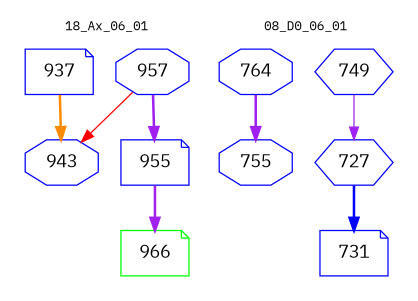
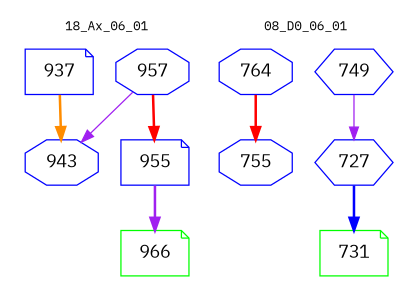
  digraph {
    fontname="IBM Plex Mono"
    node [color=blue fontname="IBM Plex Mono" shape=octagon]
    edge [color=purple fontname="IBM Plex Mono" style=bold]
    n1 [label=957]
    n2 [label=943]
    n3 [label=955 shape=note]
    n4 [label=937 shape=note]
    n5 [color=green label=966 shape=note]
    n6 [label=749 shape=hexagon]
    n7 [label=727 shape=hexagon]
    n8 [label=764]
-   n9 [label=731 shape=note]
+   n9 [color=green label=731 shape=note]
    n10 [label=755]
    subgraph cluster_1 {
      color=white
      fontsize=10
      label="18_Ax_06_01"
      n1
      n2
      n3
      n4
      n5
    }
    subgraph cluster_2 {
      color=white
      fontsize=10
      label="08_D0_06_01"
      n6
      n7
      n8
      n9
      n10
    }
-   n1 -> n2 [color=red style=solid]
-   n1 -> n3
+   n1 -> n2 [style=solid]
+   n1 -> n3 [color=red]
    n3 -> n5
    n4 -> n2 [color=darkorange]
    n6 -> n7 [style=solid]
    n7 -> n9 [color=blue]
-   n8 -> n10
+   n8 -> n10 [color=red]
  }
